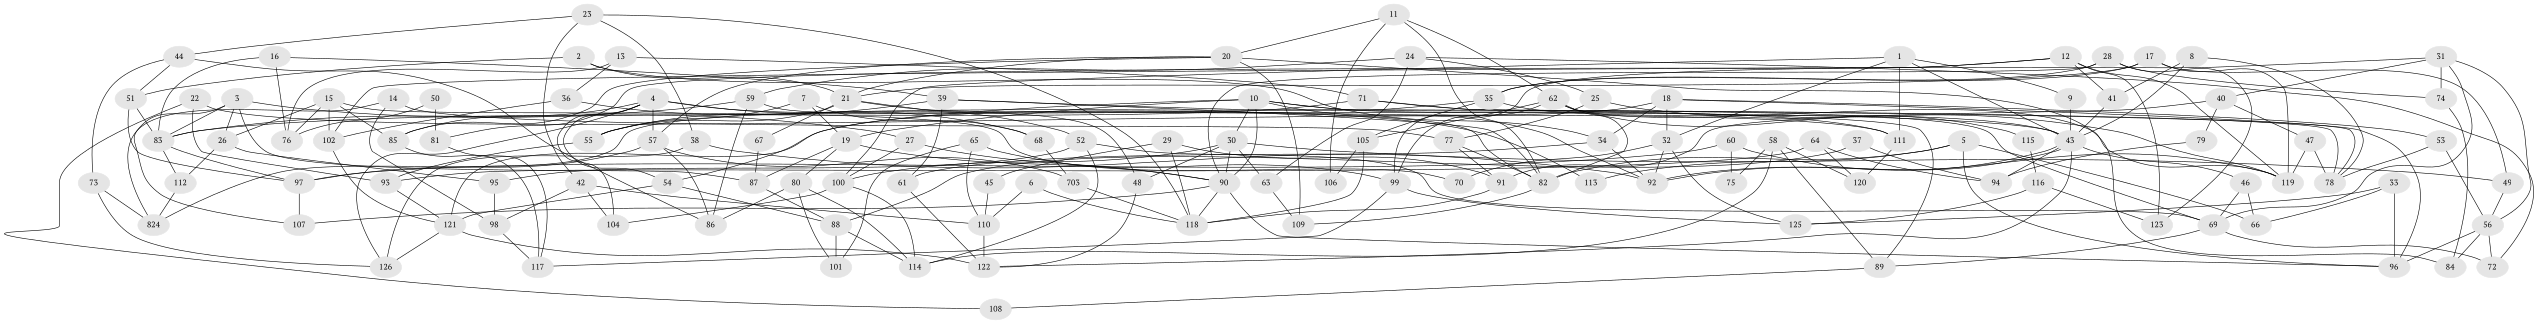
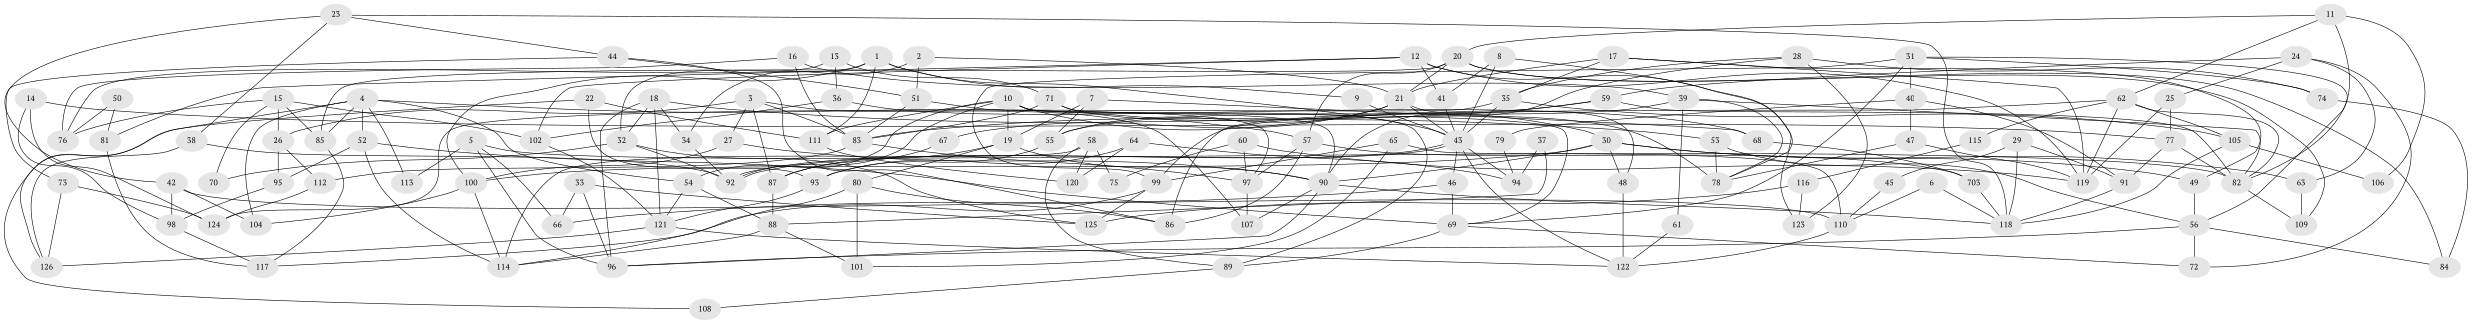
  graph {
    fontname="PT Serif"
    node [color=gray90 fontname="PT Serif" style=filled]
    edge [fontname="PT Serif"]
    1
    9
    32
    43
    100
    111
    92
    70
    125
    94
    46
    122
    104
    114
    120
    2
    21
    34
    51
    55
    48
    67
    61
    83
    97
    3
    26
    27
    87
    107
    95
    112
    90
    88
    4
    52
    54
    57
    85
    113
    126
    69
    121
    86
    n45 [label=703]
    117
    5
    66
    82
    96
    109
    6
    110
    118
    7
    19
    68
    80
    93
    8
    41
    78
    10
    30
    49
    63
    72
    89
    11
    20
    62
    106
    84
    119
    99
    105
    115
    12
    81
    102
    123
    13
    36
    71
    76
    14
    77
    98
-   124 [label=824]
+   124
    91
    15
    16
    39
    17
    35
    56
    18
    53
    101
    22
    108
    23
    38
    42
    44
    73
    24
    25
    59
    28
    74
    29
    45
    31
    40
    47
    79
    33
    37
    50
    58
    75
    60
    116
    64
    65
    1 -- 9
    1 -- 32
    1 -- 43
    1 -- 100
    1 -- 111
    9 -- 43
    32 -- 92
    32 -- 70
    32 -- 125
    43 -- 92
    43 -- 92
    43 -- 94
    43 -- 46
    43 -- 122
    100 -- 104
    100 -- 114
    111 -- 120
    46 -- 69
    46 -- 66
    2 -- 21
    2 -- 34
    2 -- 51
    21 -- 43
    21 -- 55
    21 -- 48
    21 -- 67
    34 -- 92
-   34 -- 61
    51 -- 83
    51 -- 97
    55 -- 93
    48 -- 122
    67 -- 87
    61 -- 122
    83 -- 97
    83 -- 112
    97 -- 107
    3 -- 83
    3 -- 26
    3 -- 27
    3 -- 87
    3 -- 107
    26 -- 95
    26 -- 112
    27 -- 100
    27 -- 90
    87 -- 88
    95 -- 98
    112 -- 124
    90 -- 107
    90 -- 96
    90 -- 118
    88 -- 114
    88 -- 101
    4 -- 104
    4 -- 52
    4 -- 54
    4 -- 57
    4 -- 85
    4 -- 113
    4 -- 126
    52 -- 114
    52 -- 95
    52 -- 69
    54 -- 88
    54 -- 121
    57 -- 97
    57 -- 86
    57 -- n45
    85 -- 117
    69 -- 72
    69 -- 89
    121 -- 122
    121 -- 126
    n45 -- 118
    5 -- 113
    5 -- 66
    5 -- 82
    5 -- 96
    82 -- 109
    6 -- 110
    6 -- 118
    110 -- 122
    7 -- 55
    7 -- 19
    7 -- 68
    19 -- 87
    19 -- 90
    19 -- 80
    68 -- n45
    80 -- 114
    80 -- 86
    80 -- 101
    93 -- 121
    8 -- 43
    8 -- 41
    8 -- 78
    41 -- 43
    10 -- 111
    10 -- 92
    10 -- 90
    10 -- 54
    10 -- 69
    10 -- 19
    10 -- 30
    30 -- 100
    30 -- 48
    30 -- 90
    30 -- 49
    30 -- 63
    49 -- 56
    63 -- 109
    89 -- 108
    11 -- 82
    11 -- 20
    11 -- 62
    11 -- 106
    20 -- 21
    20 -- 57
    20 -- 85
    20 -- 109
    20 -- 84
    62 -- 82
    62 -- 119
    62 -- 99
    62 -- 105
    62 -- 115
    99 -- 125
    99 -- 117
    105 -- 118
    105 -- 106
    115 -- 116
    12 -- 41
    12 -- 119
    12 -- 81
    12 -- 102
    12 -- 123
    81 -- 117
    102 -- 121
    13 -- 36
    13 -- 71
    13 -- 76
    36 -- 68
    36 -- 102
    71 -- 83
    71 -- 78
    71 -- 89
    14 -- 77
    14 -- 98
    14 -- 124
    77 -- 82
    77 -- 91
    98 -- 117
    91 -- 118
    15 -- 70
    15 -- 26
    15 -- 85
    15 -- 102
    15 -- 76
    16 -- 83
    16 -- 76
    16 -- 39
    39 -- 55
    39 -- 61
    39 -- 82
    39 -- 78
    17 -- 21
    17 -- 49
    17 -- 119
    17 -- 35
    35 -- 43
    35 -- 105
    35 -- 124
    56 -- 96
    56 -- 72
    56 -- 84
    18 -- 32
    18 -- 34
    18 -- 121
    18 -- 96
    18 -- 53
    53 -- 78
    53 -- 56
    22 -- 111
    22 -- 93
    22 -- 108
    23 -- 118
    23 -- 38
    23 -- 42
    23 -- 44
    38 -- 92
    38 -- 126
    42 -- 104
    42 -- 110
    42 -- 98
    44 -- 51
    44 -- 86
    44 -- 73
    73 -- 126
    73 -- 124
    24 -- 63
    24 -- 72
    24 -- 25
    24 -- 59
    25 -- 119
    25 -- 77
    59 -- 83
    59 -- 86
    59 -- 82
    28 -- 90
    28 -- 123
    28 -- 35
    28 -- 74
    74 -- 84
    29 -- 118
    29 -- 91
    29 -- 45
    45 -- 110
    31 -- 69
    31 -- 99
    31 -- 56
    31 -- 74
    31 -- 40
    40 -- 91
    40 -- 47
    40 -- 79
    47 -- 78
    47 -- 119
    79 -- 94
    33 -- 125
    33 -- 66
    33 -- 96
    37 -- 94
    37 -- 88
    50 -- 81
    50 -- 76
    58 -- 114
    58 -- 120
    58 -- 89
    58 -- 75
    60 -- 97
    60 -- 119
    60 -- 75
    116 -- 125
    116 -- 123
    64 -- 94
    64 -- 120
    64 -- 93
    65 -- 110
    65 -- 99
    65 -- 101
  }
